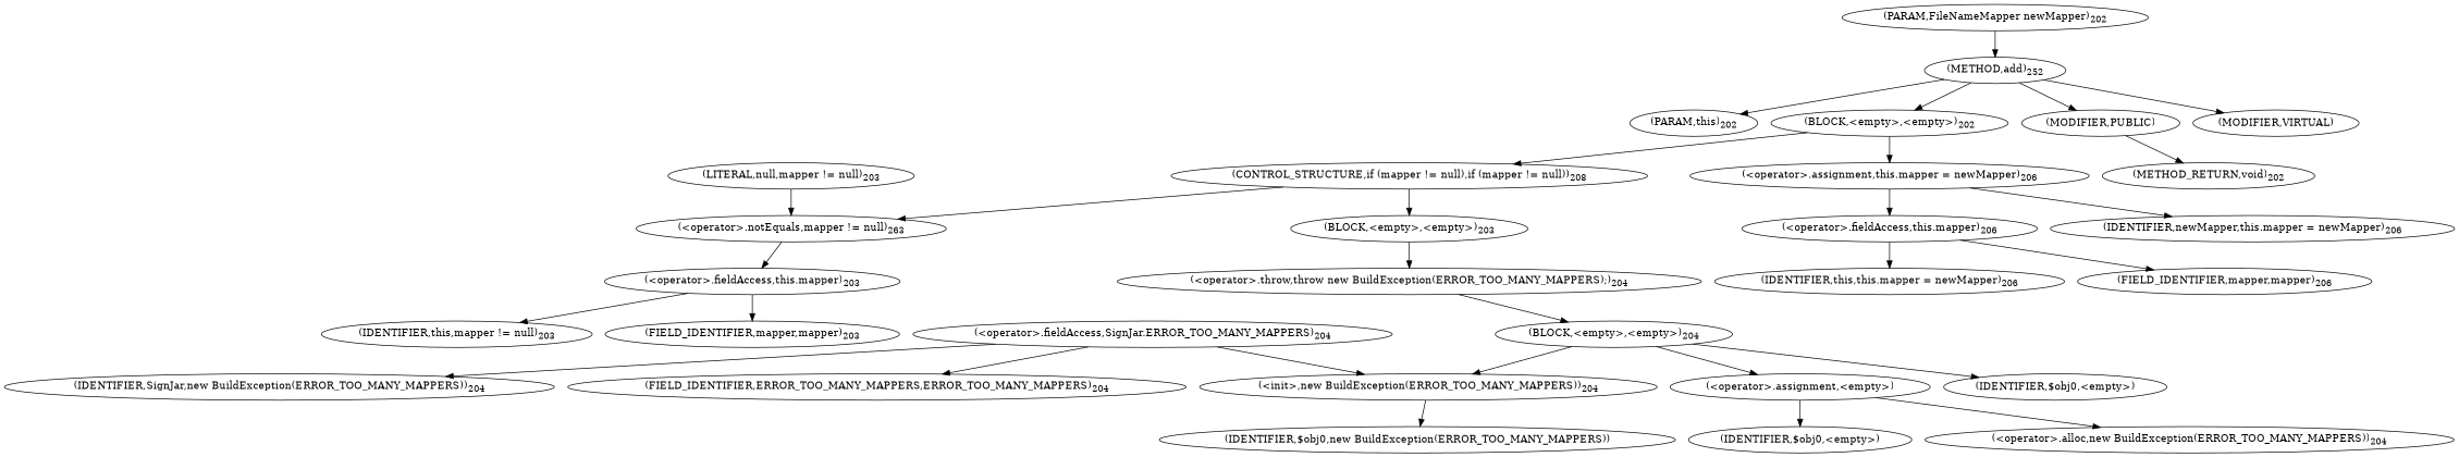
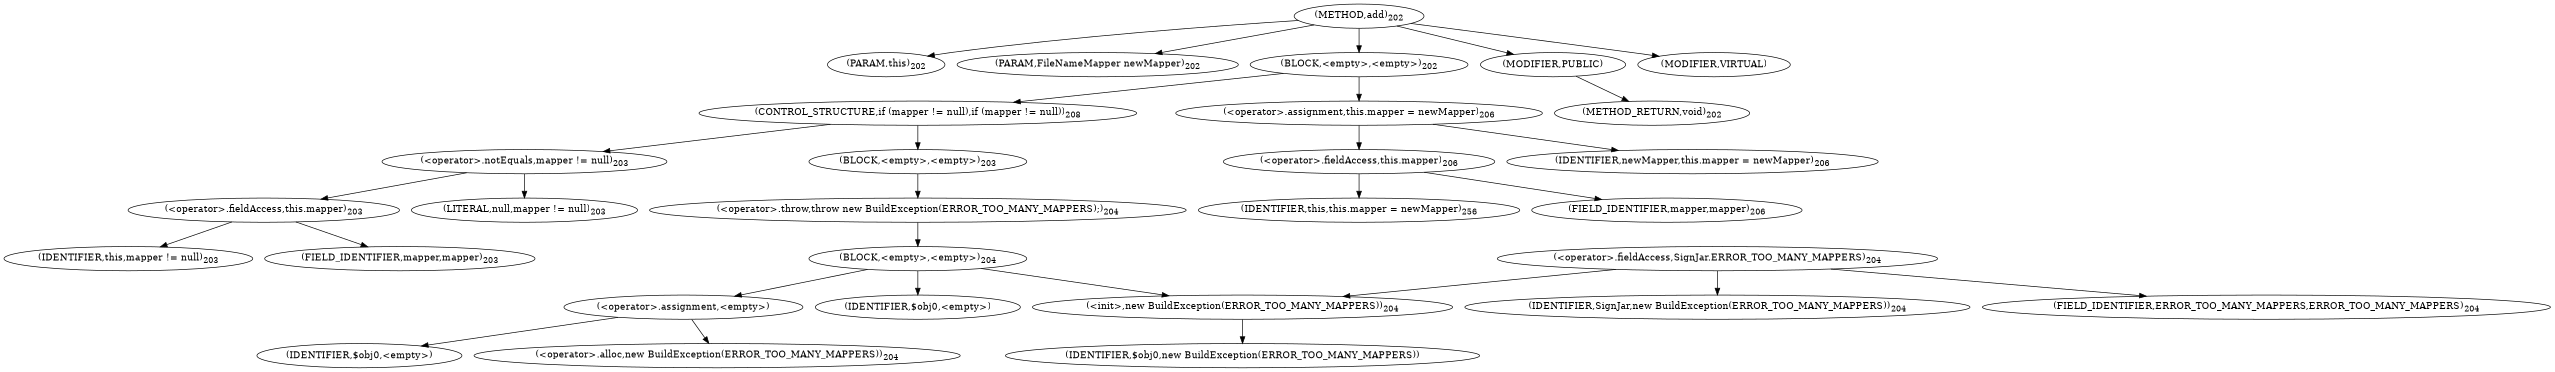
  digraph {
-   n1 [label=<(METHOD,add)<SUB>252</SUB>>]
+   n1 [label=<(METHOD,add)<SUB>202</SUB>>]
    n2 [label=<(PARAM,this)<SUB>202</SUB>>]
    n3 [label=<(PARAM,FileNameMapper newMapper)<SUB>202</SUB>>]
    n4 [label=<(BLOCK,&lt;empty&gt;,&lt;empty&gt;)<SUB>202</SUB>>]
    n5 [label=<(MODIFIER,PUBLIC)>]
    n6 [label=<(MODIFIER,VIRTUAL)>]
    n7 [label=<(CONTROL_STRUCTURE,if (mapper != null),if (mapper != null))<SUB>208</SUB>>]
    n8 [label=<(&lt;operator&gt;.assignment,this.mapper = newMapper)<SUB>206</SUB>>]
    n9 [label=<(METHOD_RETURN,void)<SUB>202</SUB>>]
-   n10 [label=<(&lt;operator&gt;.notEquals,mapper != null)<SUB>263</SUB>>]
+   n10 [label=<(&lt;operator&gt;.notEquals,mapper != null)<SUB>203</SUB>>]
    n11 [label=<(BLOCK,&lt;empty&gt;,&lt;empty&gt;)<SUB>203</SUB>>]
    n12 [label=<(&lt;operator&gt;.fieldAccess,this.mapper)<SUB>206</SUB>>]
    n13 [label=<(IDENTIFIER,newMapper,this.mapper = newMapper)<SUB>206</SUB>>]
    n14 [label=<(&lt;operator&gt;.fieldAccess,this.mapper)<SUB>203</SUB>>]
    n15 [label=<(LITERAL,null,mapper != null)<SUB>203</SUB>>]
    n16 [label=<(&lt;operator&gt;.throw,throw new BuildException(ERROR_TOO_MANY_MAPPERS);)<SUB>204</SUB>>]
    n17 [label=<(IDENTIFIER,this,mapper != null)<SUB>203</SUB>>]
    n18 [label=<(FIELD_IDENTIFIER,mapper,mapper)<SUB>203</SUB>>]
    n19 [label=<(BLOCK,&lt;empty&gt;,&lt;empty&gt;)<SUB>204</SUB>>]
    n20 [label=<(&lt;operator&gt;.assignment,&lt;empty&gt;)>]
    n21 [label=<(&lt;init&gt;,new BuildException(ERROR_TOO_MANY_MAPPERS))<SUB>204</SUB>>]
    n22 [label=<(IDENTIFIER,$obj0,&lt;empty&gt;)>]
    n23 [label=<(IDENTIFIER,$obj0,&lt;empty&gt;)>]
    n24 [label=<(&lt;operator&gt;.alloc,new BuildException(ERROR_TOO_MANY_MAPPERS))<SUB>204</SUB>>]
    n25 [label=<(IDENTIFIER,$obj0,new BuildException(ERROR_TOO_MANY_MAPPERS))>]
    n26 [label=<(&lt;operator&gt;.fieldAccess,SignJar.ERROR_TOO_MANY_MAPPERS)<SUB>204</SUB>>]
    n27 [label=<(IDENTIFIER,SignJar,new BuildException(ERROR_TOO_MANY_MAPPERS))<SUB>204</SUB>>]
    n28 [label=<(FIELD_IDENTIFIER,ERROR_TOO_MANY_MAPPERS,ERROR_TOO_MANY_MAPPERS)<SUB>204</SUB>>]
-   n29 [label=<(IDENTIFIER,this,this.mapper = newMapper)<SUB>206</SUB>>]
+   n29 [label=<(IDENTIFIER,this,this.mapper = newMapper)<SUB>256</SUB>>]
    n30 [label=<(FIELD_IDENTIFIER,mapper,mapper)<SUB>206</SUB>>]
    n1 -> n2
-   n3 -> n1
+   n1 -> n3
    n1 -> n4
    n1 -> n5
    n1 -> n6
    n4 -> n7
    n4 -> n8
    n5 -> n9
    n7 -> n10
    n7 -> n11
    n8 -> n12
    n8 -> n13
    n10 -> n14
-   n15 -> n10
+   n10 -> n15
    n11 -> n16
    n12 -> n29
    n12 -> n30
    n14 -> n17
    n14 -> n18
    n16 -> n19
    n19 -> n20
    n19 -> n21
    n19 -> n22
    n20 -> n23
    n20 -> n24
    n21 -> n25
    n26 -> n21
    n26 -> n27
    n26 -> n28
  }
